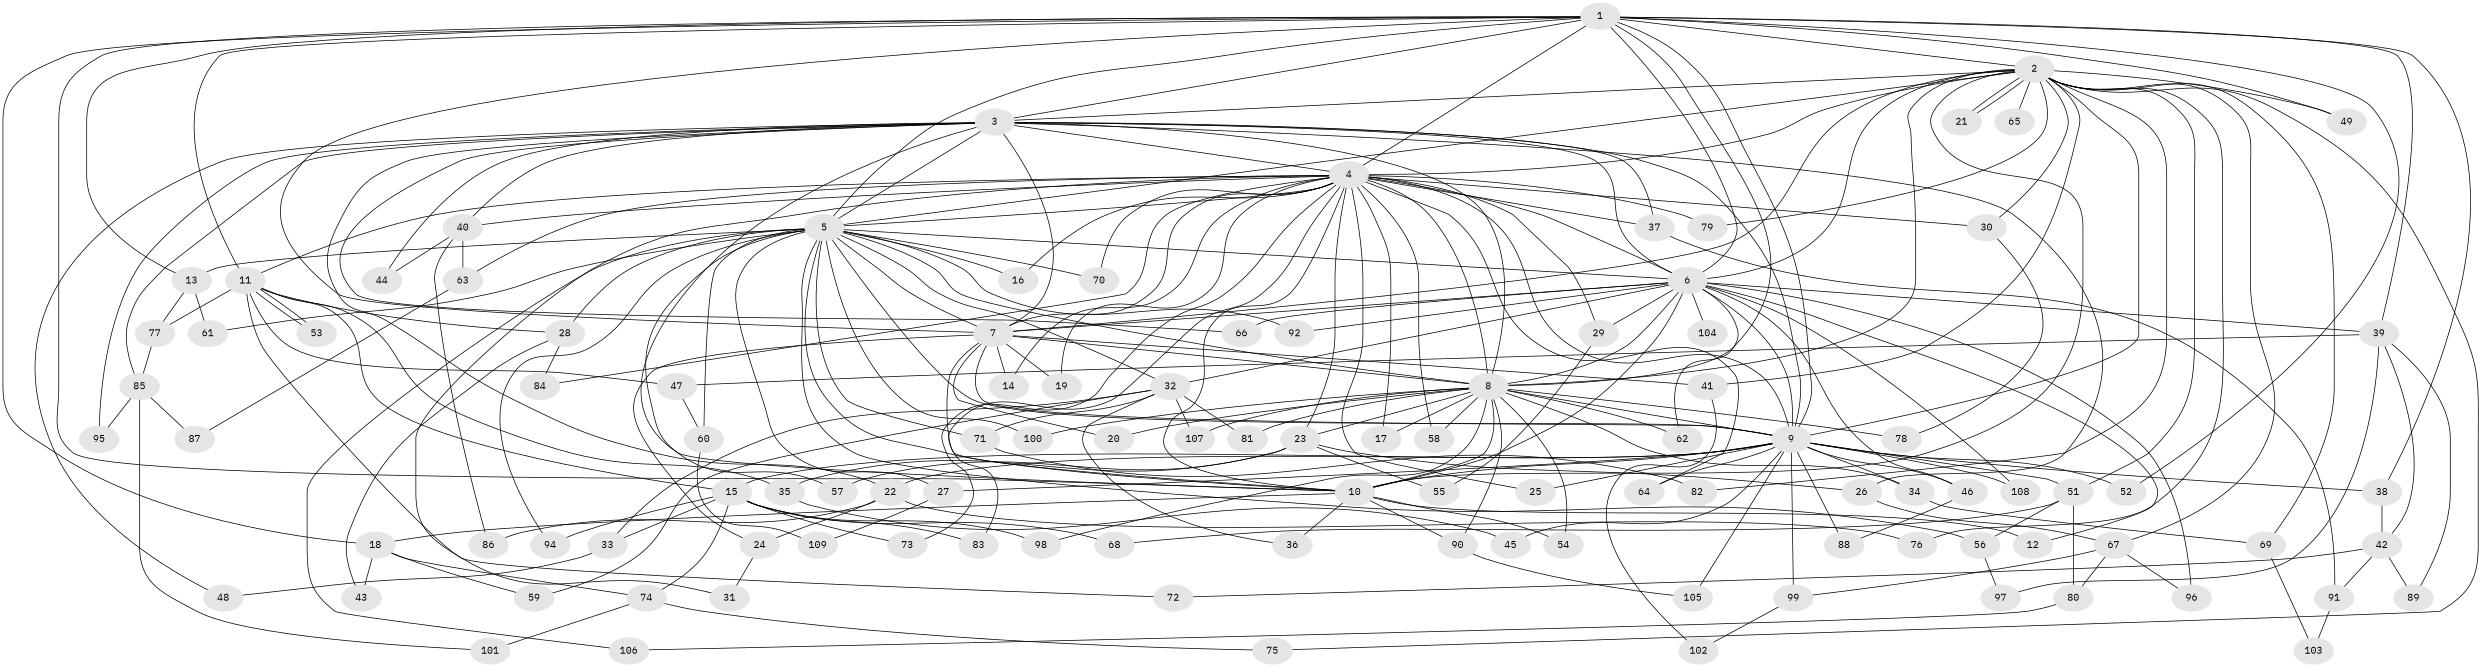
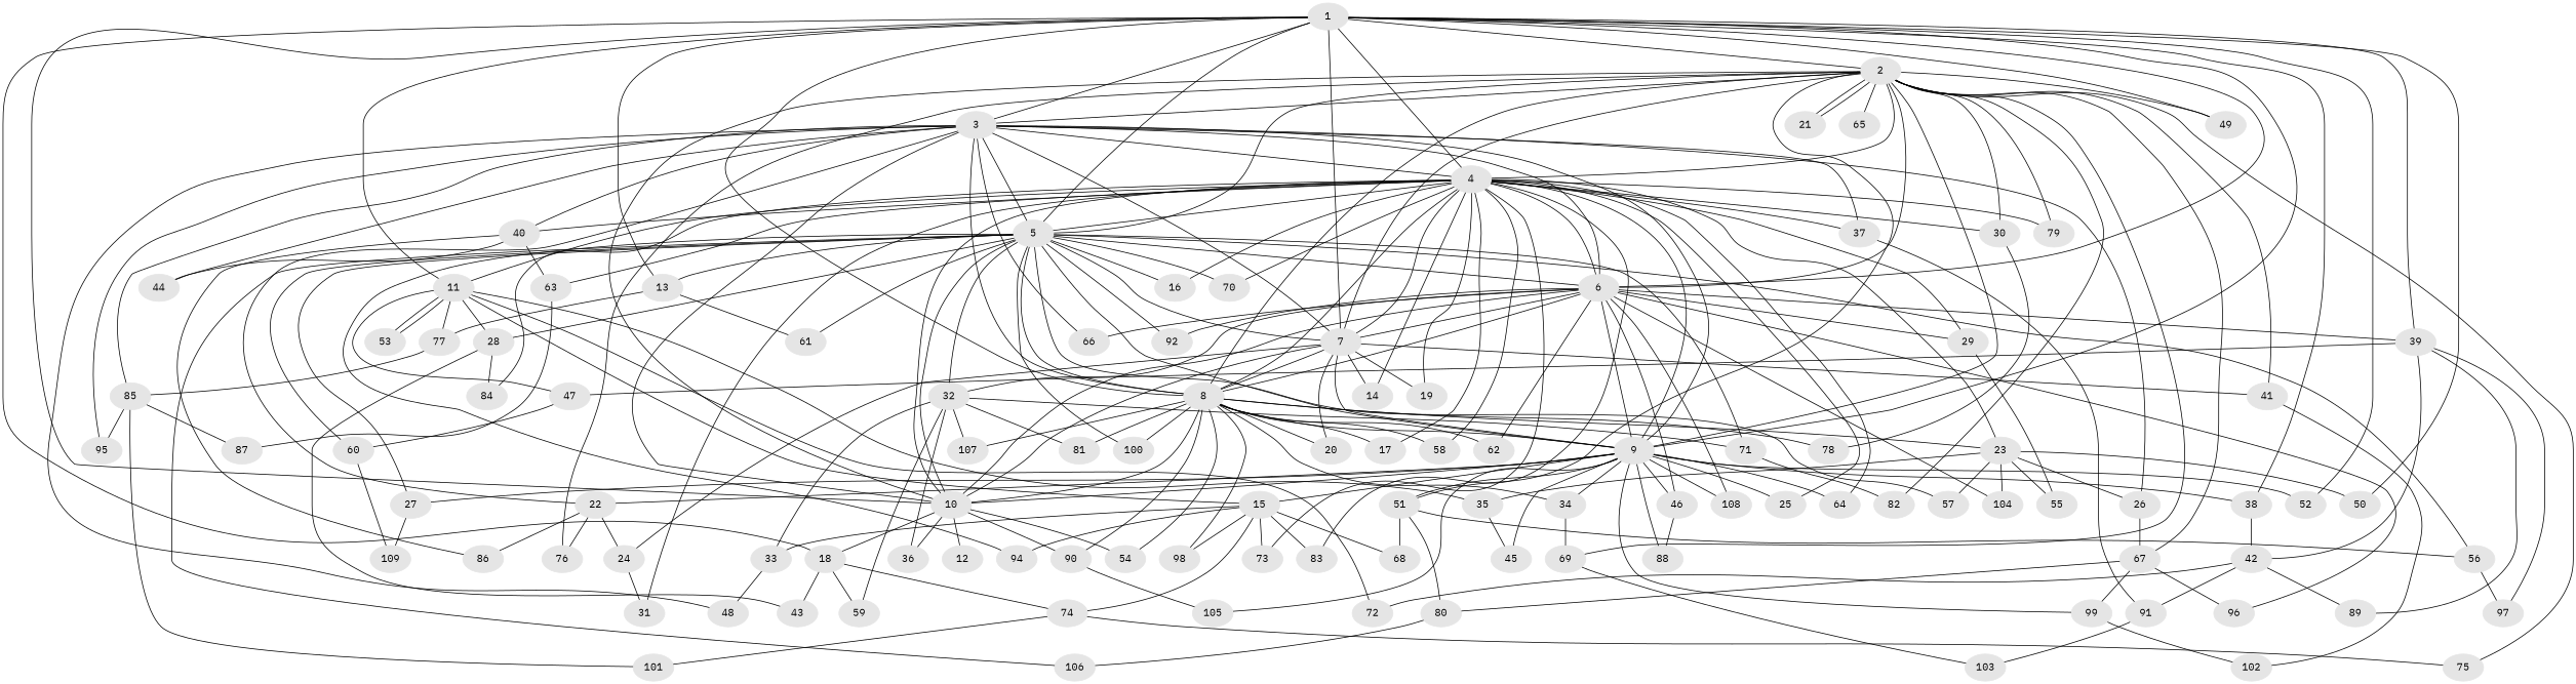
  graph {
    fontname="IBM Plex Mono"
    node [color=gray90 fontname="IBM Plex Mono" style=filled]
    edge [fontname="IBM Plex Mono"]
    1
    2
    3
    4
    5
    6
    7
    8
    9
    10
    11
    13
    18
    38
    39
    49
+   50
    52
    21
    30
    41
    51
    65
    67
    69
    75
    76
    79
    82
    22
    26
    37
    40
    44
    48
    66
    85
    95
    14
    16
    17
    19
    23
    25
    29
    31
    58
    63
    64
    70
    73
    83
    84
    27
    28
    32
    56
    57
    60
    61
    71
    92
    94
    100
    106
    12
    46
    62
    96
    104
    108
    20
    24
    34
    54
    78
    81
    90
    98
    107
    15
    45
    88
    99
    105
    36
    35
    47
    53
    72
    77
    74
    43
    59
    42
    89
    97
    102
    68
    80
    103
    86
    91
    87
    101
    55
    109
    33
    1 -- 2
    1 -- 3
    1 -- 4
    1 -- 5
    1 -- 6
    1 -- 7
    1 -- 8
    1 -- 9
    1 -- 10
    1 -- 11
    1 -- 13
    1 -- 18
    1 -- 38
    1 -- 39
    1 -- 49
+   1 -- 50
    1 -- 52
    2 -- 3
    2 -- 4
    2 -- 5
    2 -- 6
    2 -- 7
    2 -- 8
    2 -- 9
    2 -- 10
    2 -- 49
    2 -- 21
    2 -- 21
    2 -- 30
    2 -- 41
    2 -- 51
    2 -- 65
    2 -- 67
    2 -- 69
    2 -- 75
    2 -- 76
    2 -- 79
    2 -- 82
    3 -- 4
    3 -- 5
    3 -- 6
    3 -- 7
    3 -- 8
    3 -- 9
    3 -- 10
    3 -- 22
    3 -- 26
    3 -- 37
    3 -- 40
    3 -- 44
    3 -- 48
    3 -- 66
    3 -- 85
    3 -- 95
    4 -- 5
    4 -- 6
    4 -- 7
    4 -- 8
    4 -- 9
    4 -- 10
    4 -- 11
    4 -- 30
    4 -- 79
    4 -- 37
    4 -- 40
    4 -- 14
    4 -- 16
    4 -- 17
    4 -- 19
    4 -- 23
    4 -- 25
    4 -- 29
    4 -- 31
    4 -- 58
    4 -- 63
    4 -- 64
    4 -- 70
    4 -- 73
    4 -- 83
    4 -- 84
    5 -- 6
    5 -- 7
    5 -- 8
    5 -- 9
    5 -- 10
    5 -- 13
    5 -- 16
    5 -- 70
    5 -- 27
    5 -- 28
    5 -- 32
    5 -- 56
    5 -- 57
    5 -- 60
    5 -- 61
    5 -- 71
    5 -- 92
    5 -- 94
    5 -- 100
    5 -- 106
    6 -- 7
    6 -- 8
    6 -- 9
    6 -- 10
    6 -- 39
    6 -- 66
    6 -- 29
    6 -- 32
    6 -- 92
-   6 -- 12
    6 -- 46
    6 -- 62
    6 -- 96
    6 -- 104
    6 -- 108
    7 -- 8
    7 -- 9
    7 -- 10
    7 -- 41
    7 -- 14
    7 -- 19
    7 -- 20
    7 -- 24
    8 -- 9
    8 -- 10
    8 -- 17
    8 -- 23
    8 -- 58
    8 -- 100
    8 -- 62
    8 -- 20
    8 -- 34
    8 -- 54
    8 -- 78
    8 -- 81
    8 -- 90
    8 -- 98
    8 -- 107
    9 -- 10
    9 -- 38
    9 -- 52
    9 -- 51
    9 -- 22
    9 -- 25
    9 -- 64
    9 -- 27
    9 -- 46
    9 -- 108
    9 -- 34
    9 -- 15
    9 -- 45
    9 -- 88
    9 -- 99
    9 -- 105
    10 -- 18
    10 -- 12
    10 -- 54
    10 -- 90
    10 -- 36
    11 -- 28
    11 -- 15
    11 -- 35
    11 -- 47
    11 -- 53
    11 -- 53
    11 -- 72
    11 -- 77
    13 -- 61
    13 -- 77
    18 -- 74
    18 -- 43
    18 -- 59
    38 -- 42
    39 -- 47
    39 -- 42
    39 -- 89
    39 -- 97
    30 -- 78
    41 -- 102
    51 -- 56
    51 -- 68
    51 -- 80
    67 -- 96
    67 -- 99
    67 -- 80
    69 -- 103
    22 -- 76
    22 -- 24
    22 -- 86
    26 -- 67
    37 -- 91
    40 -- 44
    40 -- 63
    40 -- 86
    85 -- 95
    85 -- 87
    85 -- 101
+   23 -- 50
    23 -- 26
    23 -- 57
+   23 -- 104
    23 -- 35
    23 -- 55
    29 -- 55
    63 -- 87
    27 -- 109
    28 -- 84
    28 -- 43
    32 -- 71
    32 -- 81
    32 -- 107
    32 -- 36
    32 -- 59
    32 -- 33
    56 -- 97
    60 -- 109
    71 -- 82
    46 -- 88
    24 -- 31
    34 -- 69
    90 -- 105
    15 -- 73
    15 -- 83
    15 -- 94
    15 -- 98
    15 -- 74
    15 -- 68
    15 -- 33
    99 -- 102
    35 -- 45
    47 -- 60
    77 -- 85
    74 -- 75
    74 -- 101
    42 -- 72
    42 -- 89
    42 -- 91
    80 -- 106
    91 -- 103
    33 -- 48
  }
